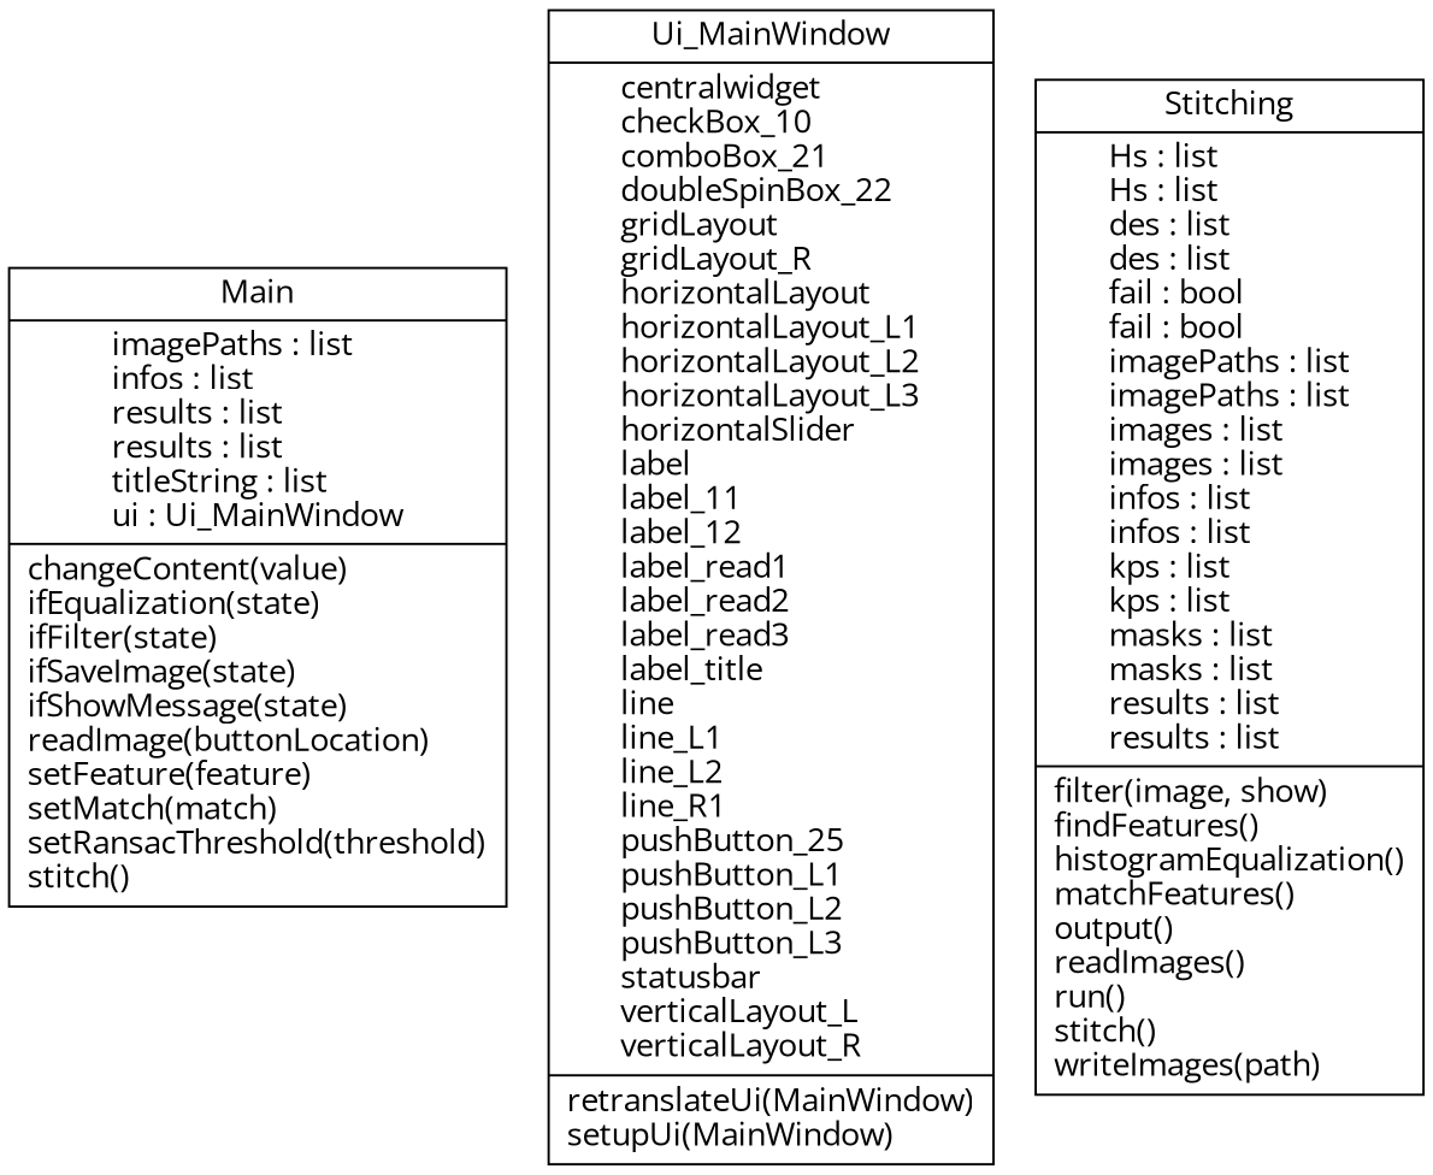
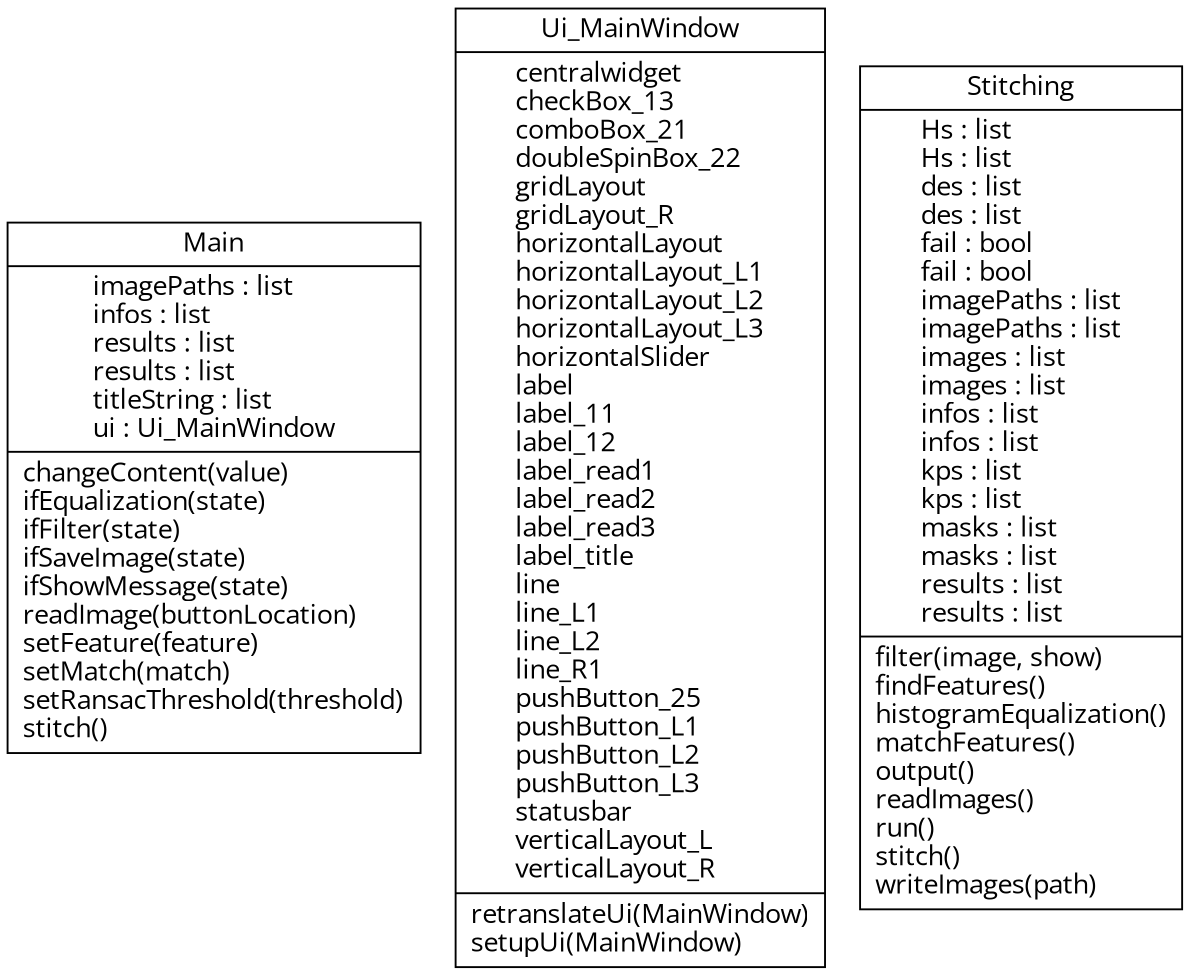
  digraph {
    rankdir=BT
    fontname="Open Sans"
    node [color=black fontcolor=black shape=record style=solid fontname="Open Sans"]
    n1 [label=<{Main|imagePaths : list<br ALIGN="LEFT"/>infos : list<br ALIGN="LEFT"/>results : list<br ALIGN="LEFT"/>results : list<br ALIGN="LEFT"/>titleString : list<br ALIGN="LEFT"/>ui : Ui_MainWindow<br ALIGN="LEFT"/>|changeContent(value)<br ALIGN="LEFT"/>ifEqualization(state)<br ALIGN="LEFT"/>ifFilter(state)<br ALIGN="LEFT"/>ifSaveImage(state)<br ALIGN="LEFT"/>ifShowMessage(state)<br ALIGN="LEFT"/>readImage(buttonLocation)<br ALIGN="LEFT"/>setFeature(feature)<br ALIGN="LEFT"/>setMatch(match)<br ALIGN="LEFT"/>setRansacThreshold(threshold)<br ALIGN="LEFT"/>stitch()<br ALIGN="LEFT"/>}>]
-   n2 [label=<{Ui_MainWindow|centralwidget<br ALIGN="LEFT"/>checkBox_10<br ALIGN="LEFT"/>comboBox_21<br ALIGN="LEFT"/>doubleSpinBox_22<br ALIGN="LEFT"/>gridLayout<br ALIGN="LEFT"/>gridLayout_R<br ALIGN="LEFT"/>horizontalLayout<br ALIGN="LEFT"/>horizontalLayout_L1<br ALIGN="LEFT"/>horizontalLayout_L2<br ALIGN="LEFT"/>horizontalLayout_L3<br ALIGN="LEFT"/>horizontalSlider<br ALIGN="LEFT"/>label<br ALIGN="LEFT"/>label_11<br ALIGN="LEFT"/>label_12<br ALIGN="LEFT"/>label_read1<br ALIGN="LEFT"/>label_read2<br ALIGN="LEFT"/>label_read3<br ALIGN="LEFT"/>label_title<br ALIGN="LEFT"/>line<br ALIGN="LEFT"/>line_L1<br ALIGN="LEFT"/>line_L2<br ALIGN="LEFT"/>line_R1<br ALIGN="LEFT"/>pushButton_25<br ALIGN="LEFT"/>pushButton_L1<br ALIGN="LEFT"/>pushButton_L2<br ALIGN="LEFT"/>pushButton_L3<br ALIGN="LEFT"/>statusbar<br ALIGN="LEFT"/>verticalLayout_L<br ALIGN="LEFT"/>verticalLayout_R<br ALIGN="LEFT"/>|retranslateUi(MainWindow)<br ALIGN="LEFT"/>setupUi(MainWindow)<br ALIGN="LEFT"/>}>]
+   n2 [label=<{Ui_MainWindow|centralwidget<br ALIGN="LEFT"/>checkBox_13<br ALIGN="LEFT"/>comboBox_21<br ALIGN="LEFT"/>doubleSpinBox_22<br ALIGN="LEFT"/>gridLayout<br ALIGN="LEFT"/>gridLayout_R<br ALIGN="LEFT"/>horizontalLayout<br ALIGN="LEFT"/>horizontalLayout_L1<br ALIGN="LEFT"/>horizontalLayout_L2<br ALIGN="LEFT"/>horizontalLayout_L3<br ALIGN="LEFT"/>horizontalSlider<br ALIGN="LEFT"/>label<br ALIGN="LEFT"/>label_11<br ALIGN="LEFT"/>label_12<br ALIGN="LEFT"/>label_read1<br ALIGN="LEFT"/>label_read2<br ALIGN="LEFT"/>label_read3<br ALIGN="LEFT"/>label_title<br ALIGN="LEFT"/>line<br ALIGN="LEFT"/>line_L1<br ALIGN="LEFT"/>line_L2<br ALIGN="LEFT"/>line_R1<br ALIGN="LEFT"/>pushButton_25<br ALIGN="LEFT"/>pushButton_L1<br ALIGN="LEFT"/>pushButton_L2<br ALIGN="LEFT"/>pushButton_L3<br ALIGN="LEFT"/>statusbar<br ALIGN="LEFT"/>verticalLayout_L<br ALIGN="LEFT"/>verticalLayout_R<br ALIGN="LEFT"/>|retranslateUi(MainWindow)<br ALIGN="LEFT"/>setupUi(MainWindow)<br ALIGN="LEFT"/>}>]
    n3 [label=<{Stitching|Hs : list<br ALIGN="LEFT"/>Hs : list<br ALIGN="LEFT"/>des : list<br ALIGN="LEFT"/>des : list<br ALIGN="LEFT"/>fail : bool<br ALIGN="LEFT"/>fail : bool<br ALIGN="LEFT"/>imagePaths : list<br ALIGN="LEFT"/>imagePaths : list<br ALIGN="LEFT"/>images : list<br ALIGN="LEFT"/>images : list<br ALIGN="LEFT"/>infos : list<br ALIGN="LEFT"/>infos : list<br ALIGN="LEFT"/>kps : list<br ALIGN="LEFT"/>kps : list<br ALIGN="LEFT"/>masks : list<br ALIGN="LEFT"/>masks : list<br ALIGN="LEFT"/>results : list<br ALIGN="LEFT"/>results : list<br ALIGN="LEFT"/>|filter(image, show)<br ALIGN="LEFT"/>findFeatures()<br ALIGN="LEFT"/>histogramEqualization()<br ALIGN="LEFT"/>matchFeatures()<br ALIGN="LEFT"/>output()<br ALIGN="LEFT"/>readImages()<br ALIGN="LEFT"/>run()<br ALIGN="LEFT"/>stitch()<br ALIGN="LEFT"/>writeImages(path)<br ALIGN="LEFT"/>}>]
  }
